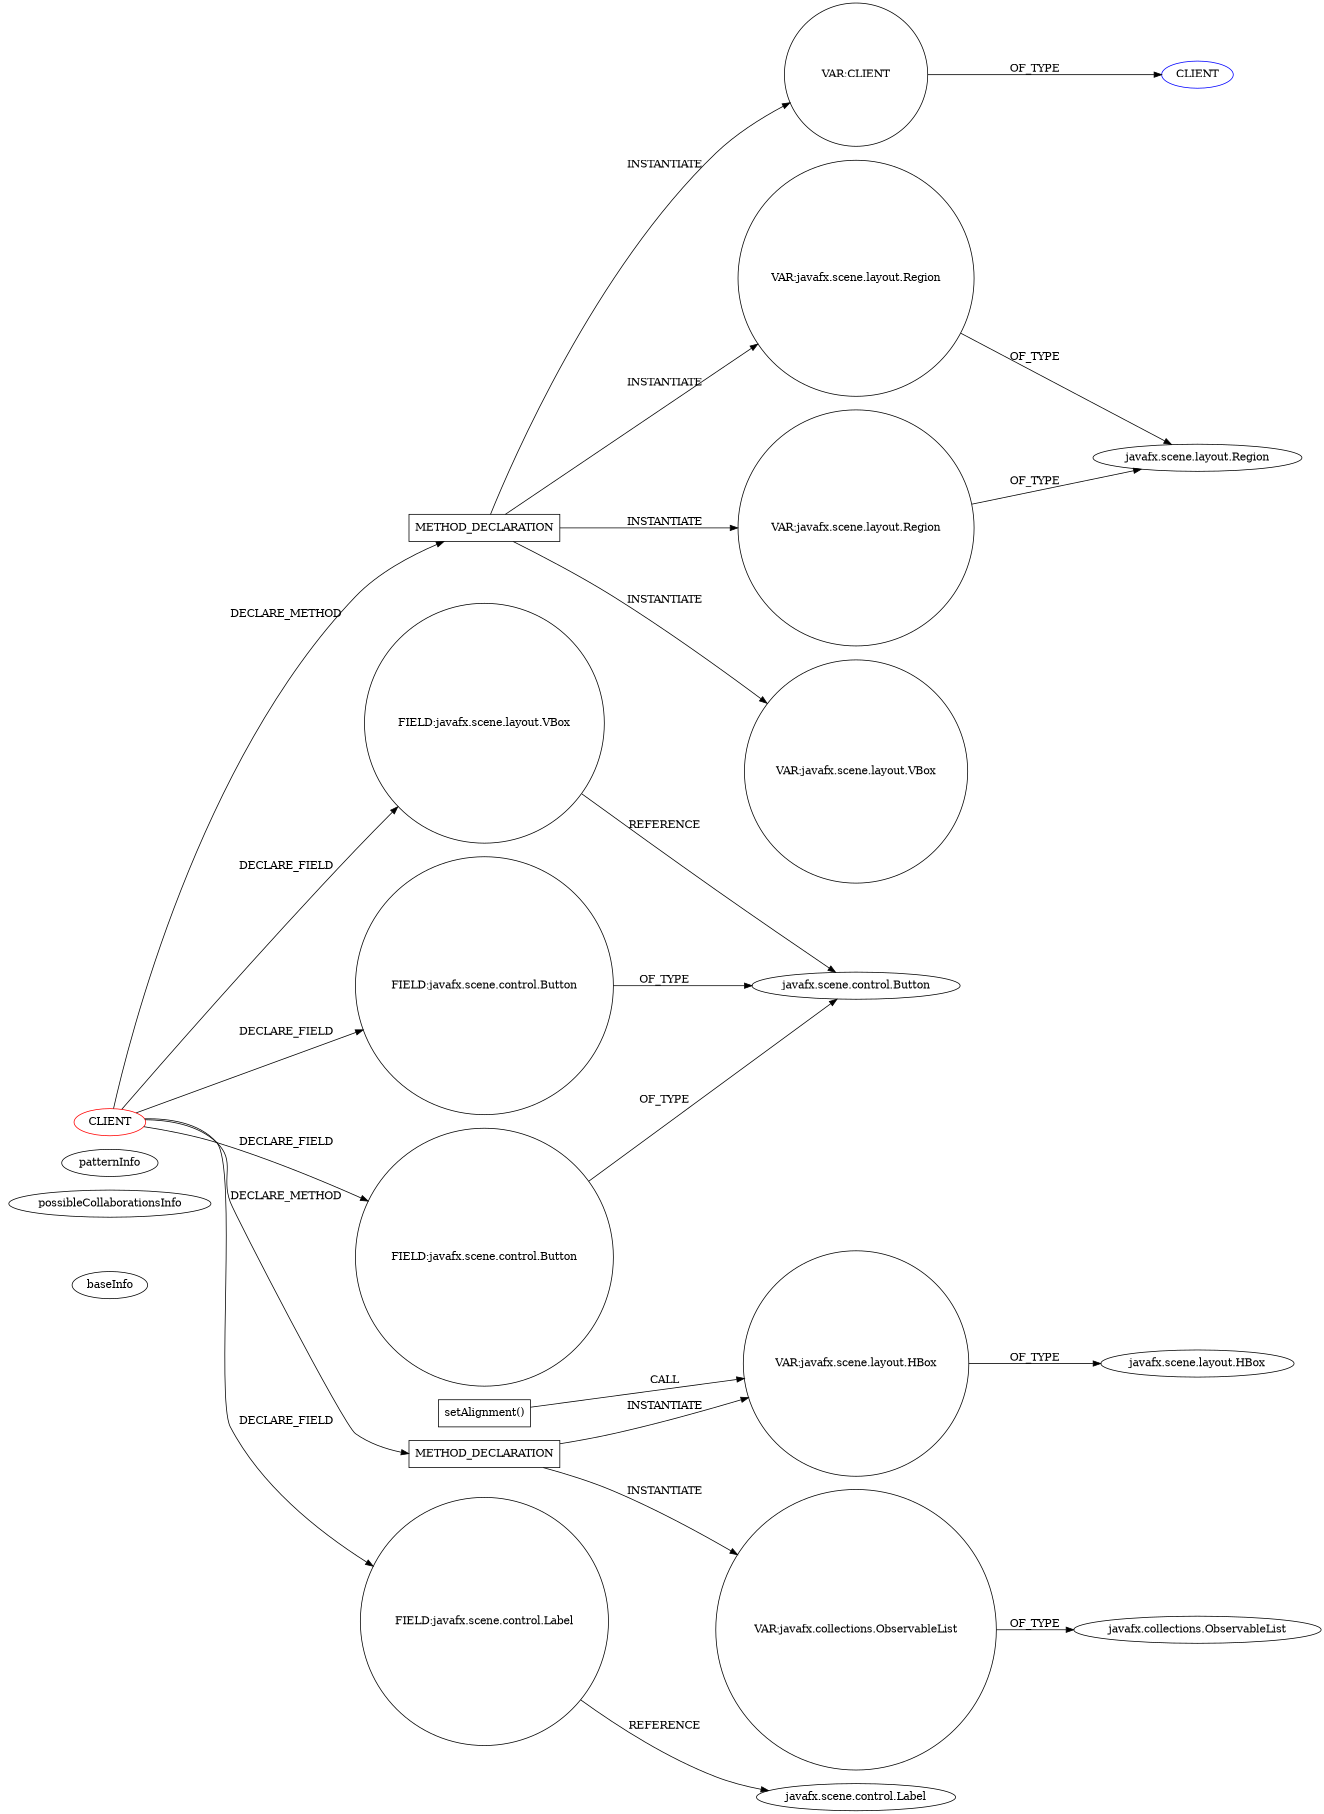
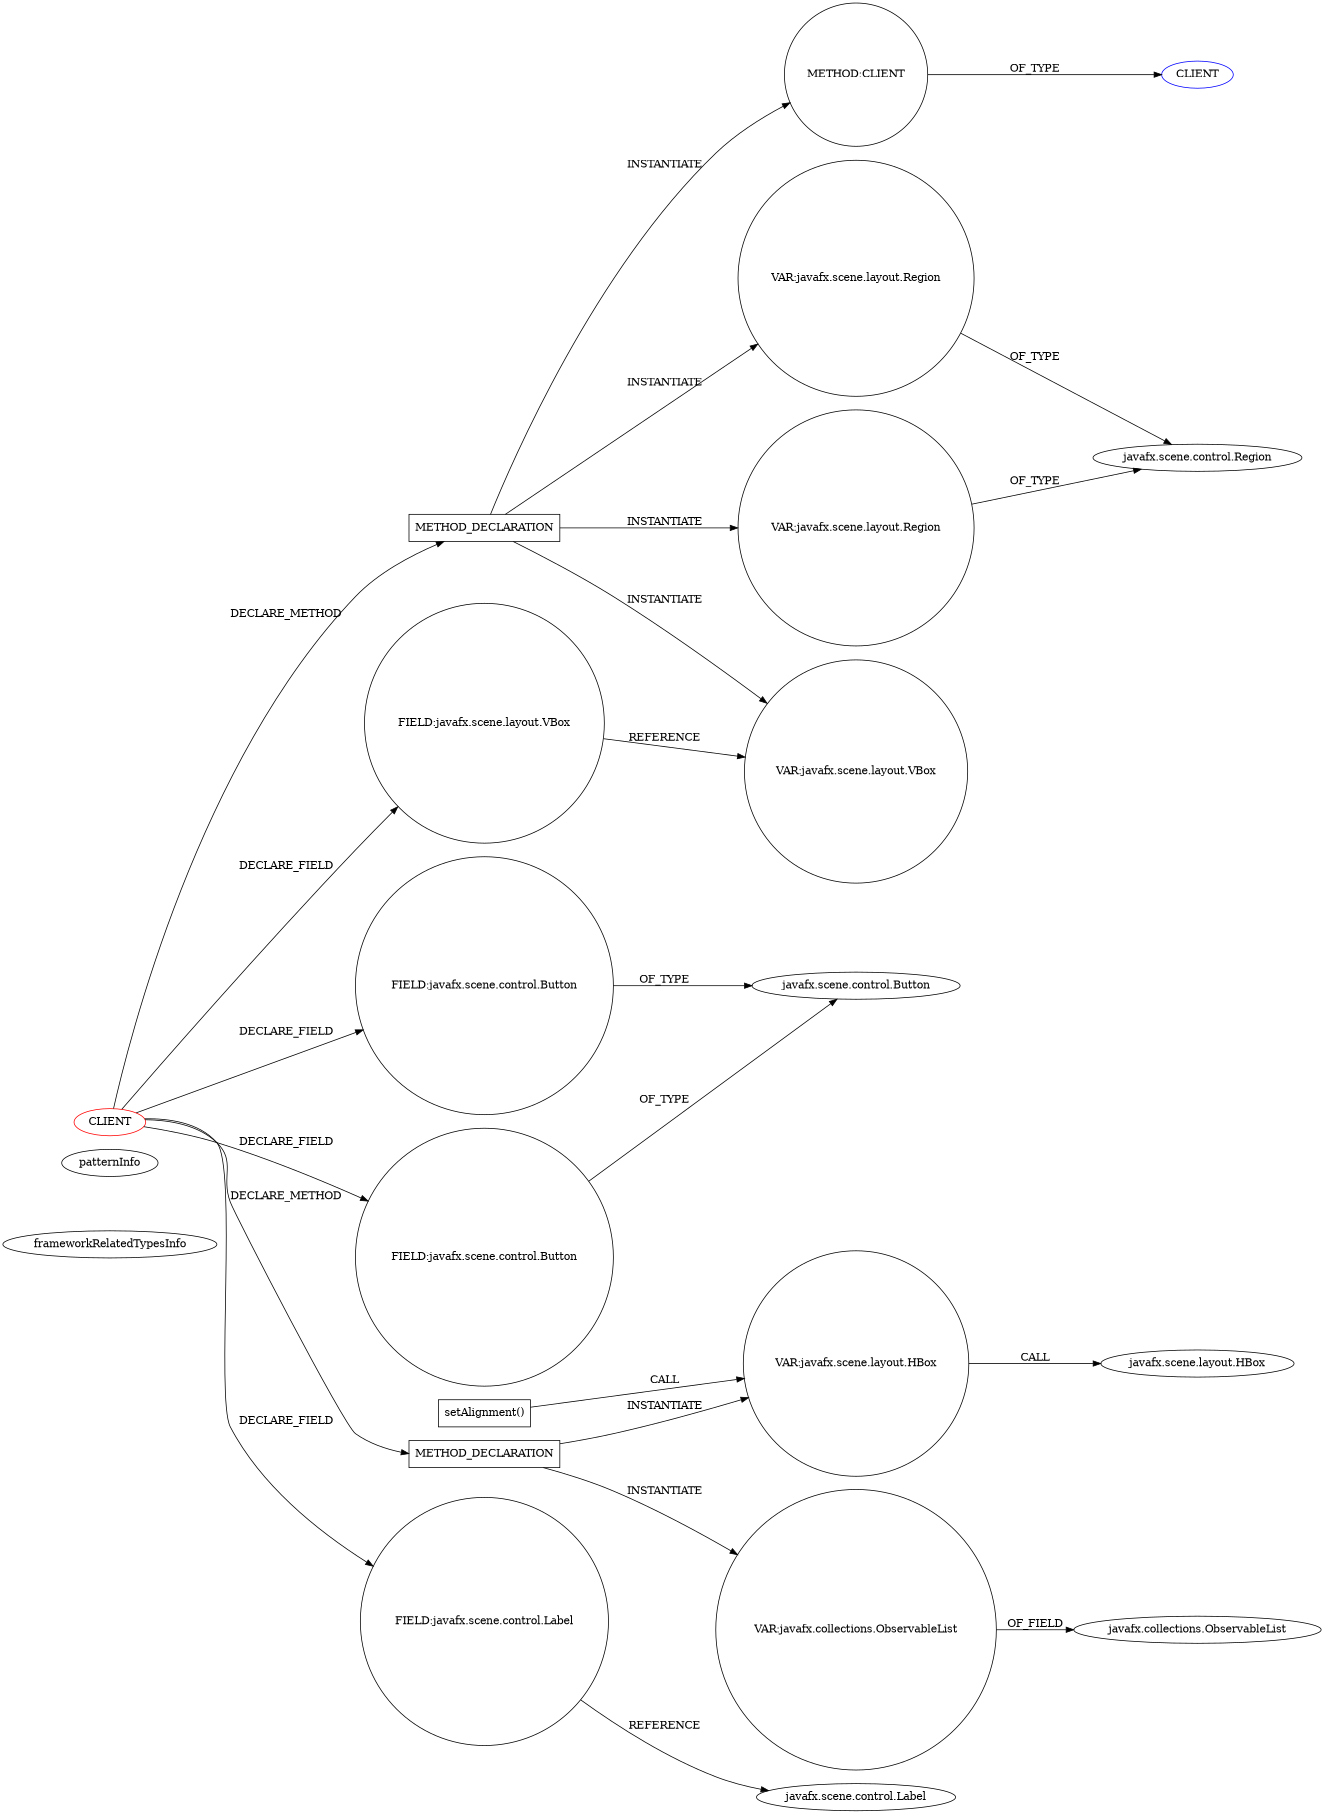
  digraph {
    rankdir=LR
    node [isFrameworkType=false vertexType=VARIABLE_EXPRESION]
-   baseInfo [category=pattern graphId=1069 isAnonymous=false possibleRelation=false isFrameworkType="" vertexType=""]
-   possibleCollaborationsInfo [isFrameworkType="" vertexType=""]
+   frameworkRelatedTypesInfo [isFrameworkType="" vertexType=""]
    patternInfo [frequency=2.0 patternRootClient=0 isFrameworkType="" vertexType=""]
    n5 [label="FIELD:javafx.scene.layout.VBox" shape=circle vertexType=FIELD_DECLARATION]
    n6 [label="VAR:javafx.scene.layout.VBox" shape=circle]
    n7 [color=red label=CLIENT vertexType=ROOT_CLIENT_CLASS_DECLARATION]
    n8 [label="FIELD:javafx.scene.control.Button" shape=circle vertexType=FIELD_DECLARATION]
    n9 [label="FIELD:javafx.scene.control.Button" shape=circle vertexType=FIELD_DECLARATION]
    n10 [label=METHOD_DECLARATION shape=box vertexType=CLIENT_METHOD_DECLARATION]
    n11 [label="FIELD:javafx.scene.control.Label" shape=circle vertexType=FIELD_DECLARATION]
    n12 [label=METHOD_DECLARATION shape=box vertexType=CLIENT_METHOD_DECLARATION]
    n13 [label="javafx.scene.control.Button" vertexType=FRAMEWORK_CLASS_TYPE]
    n14 [label="VAR:javafx.scene.layout.HBox" shape=circle]
    n15 [label="VAR:javafx.collections.ObservableList" shape=circle]
    n16 [label="javafx.scene.control.Label" vertexType=FRAMEWORK_CLASS_TYPE]
-   n17 [label="VAR:CLIENT" shape=circle]
+   n17 [label="METHOD:CLIENT" shape=circle]
    n18 [label="VAR:javafx.scene.layout.Region" shape=circle]
    n19 [label="VAR:javafx.scene.layout.Region" shape=circle]
    n20 [label="javafx.scene.layout.HBox" vertexType=FRAMEWORK_CLASS_TYPE]
    n21 [label="javafx.collections.ObservableList" vertexType=FRAMEWORK_INTERFACE_TYPE]
    n22 [color=blue label=CLIENT vertexType=REFERENCE_CLIENT_CLASS_DECLARATION]
-   n23 [label="javafx.scene.layout.Region" vertexType=FRAMEWORK_CLASS_TYPE]
+   n23 [label="javafx.scene.control.Region" vertexType=FRAMEWORK_CLASS_TYPE]
    n24 [label="setAlignment()" shape=box vertexType=INSIDE_CALL]
-   n5 -> n13 [label=REFERENCE]
+   n5 -> n6 [label=REFERENCE]
    n7 -> n5 [label=DECLARE_FIELD]
    n7 -> n8 [label=DECLARE_FIELD]
    n7 -> n9 [label=DECLARE_FIELD]
    n7 -> n10 [label=DECLARE_METHOD]
    n7 -> n11 [label=DECLARE_FIELD]
    n7 -> n12 [label=DECLARE_METHOD]
    n8 -> n13 [label=OF_TYPE]
    n9 -> n13 [label=OF_TYPE]
    n10 -> n14 [label=INSTANTIATE]
    n10 -> n15 [label=INSTANTIATE]
    n11 -> n16 [label=REFERENCE]
    n12 -> n6 [label=INSTANTIATE]
    n12 -> n17 [label=INSTANTIATE]
    n12 -> n18 [label=INSTANTIATE]
    n12 -> n19 [label=INSTANTIATE]
-   n14 -> n20 [label=OF_TYPE]
-   n15 -> n21 [label=OF_TYPE]
+   n14 -> n20 [label=CALL]
+   n15 -> n21 [label=OF_FIELD]
    n17 -> n22 [label=OF_TYPE]
    n18 -> n23 [label=OF_TYPE]
    n19 -> n23 [label=OF_TYPE]
    n24 -> n14 [label=CALL]
  }
